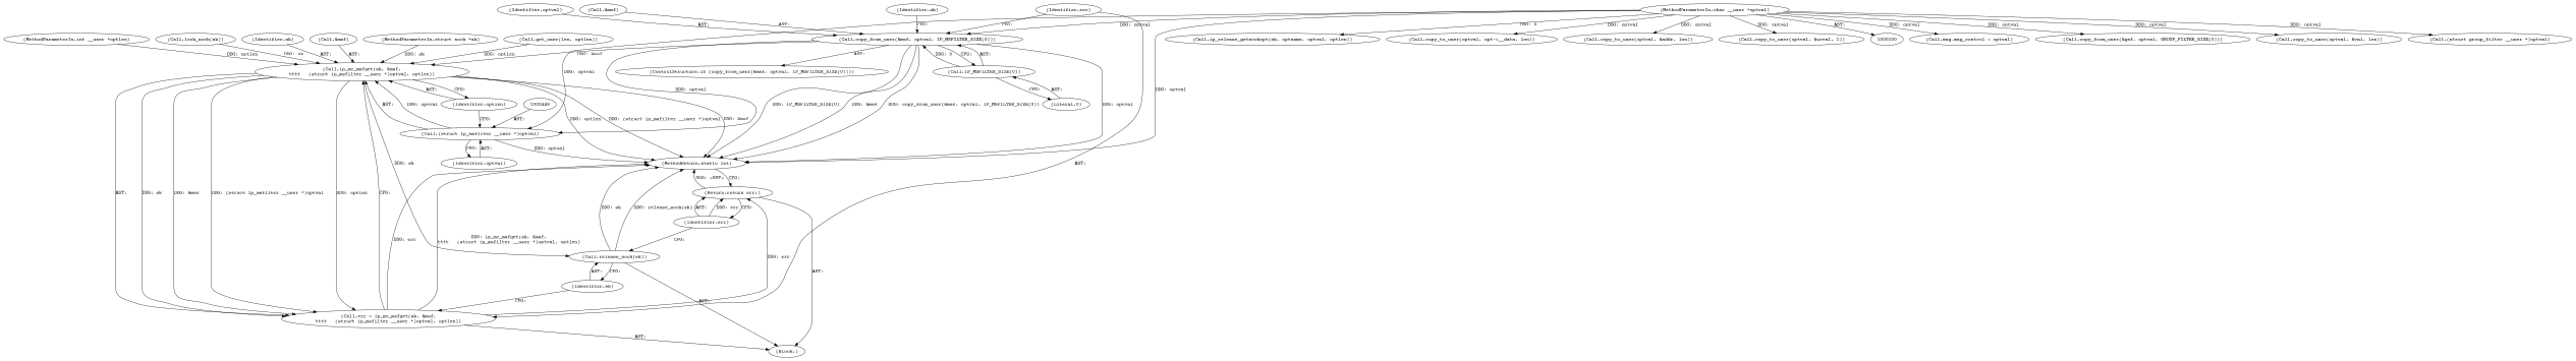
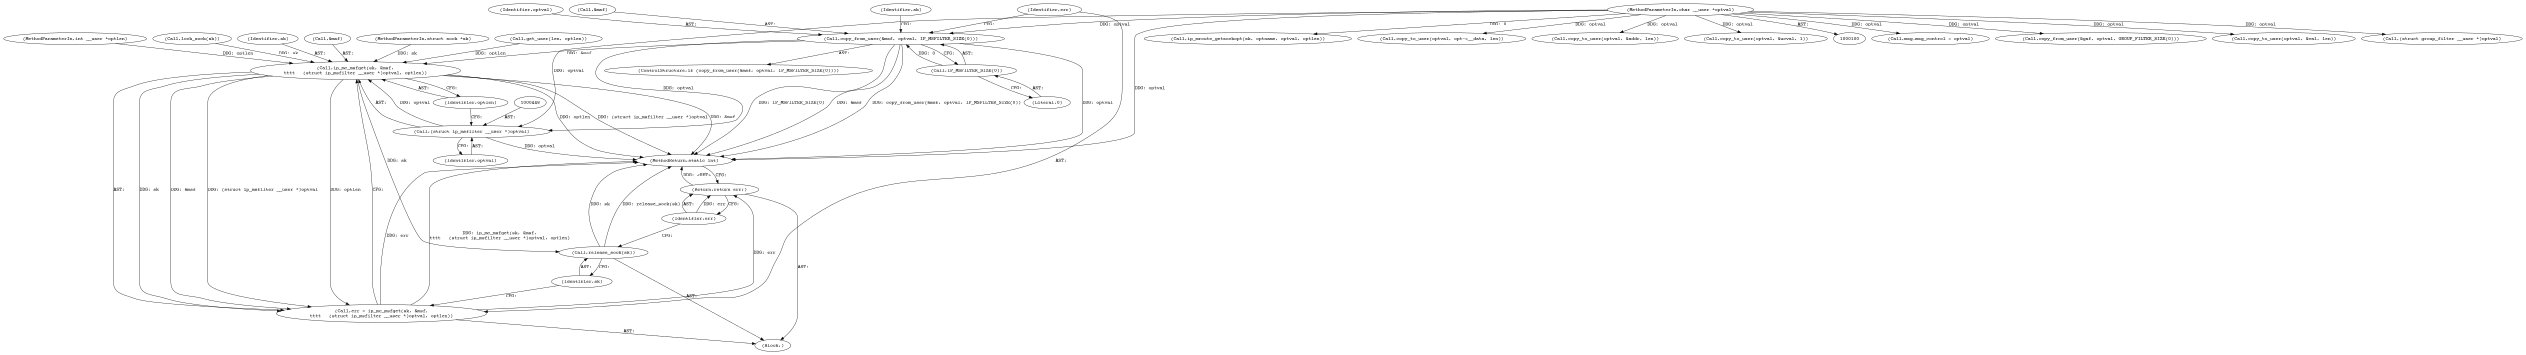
  digraph {
    fontname="Courier Prime"
    node [fontname="Courier Prime"]
    edge [fontname="Courier Prime"]
    n1 [label="(Call,copy_from_user(&msf, optval, IP_MSFILTER_SIZE(0)))"]
    n2 [label="(Call,IP_MSFILTER_SIZE(0))"]
    n3 [label="(Call,ip_mc_msfget(sk, &msf,\n\t\t\t\t   (struct ip_msfilter __user *)optval, optlen))"]
    n4 [label="(Call,(struct ip_msfilter __user *)optval)"]
    n5 [label="(MethodReturn,static int)"]
    n6 [label="(ControlStructure,if (copy_from_user(&msf, optval, IP_MSFILTER_SIZE(0))))"]
    n7 [label="(Literal,0)"]
    n8 [label="(Call,err = ip_mc_msfget(sk, &msf,\n\t\t\t\t   (struct ip_msfilter __user *)optval, optlen))"]
    n9 [label="(Call,release_sock(sk))"]
    n10 [label="(Identifier,optlen)"]
    n11 [label="(Identifier,optval)"]
    n12 [label="(Return,return err;)"]
    n13 [label="(MethodParameterIn,char __user *optval)"]
    n14 [label="(Call,msg.msg_control = optval)"]
    n15 [label="(Call,copy_from_user(&gsf, optval, GROUP_FILTER_SIZE(0)))"]
    n16 [label="(Call,copy_to_user(optval, &val, len))"]
    n17 [label="(Call,(struct group_filter __user *)optval)"]
-   n18 [label="(Call,ip_release_getsockopt(sk, optname, optval, optlen))"]
+   n18 [label="(Call,ip_mroute_getsockopt(sk, optname, optval, optlen))"]
    n19 [label="(Call,copy_to_user(optval, opt->__data, len))"]
    n20 [label="(Call,copy_to_user(optval, &addr, len))"]
    n21 [label="(Call,copy_to_user(optval, &ucval, 1))"]
    1000100
    n23 [label="(Block,)"]
    n24 [label="(Identifier,sk)"]
    n25 [label="(Identifier,err)"]
    n26 [label="(Identifier,sk)"]
    n27 [label="(Identifier,sk)"]
    n28 [label="(Call,&msf)"]
    n29 [label="(Identifier,optval)"]
    n30 [label="(MethodParameterIn,struct sock *sk)"]
    n31 [label="(Call,get_user(len, optlen))"]
    n32 [label="(Call,&msf)"]
    n33 [label="(MethodParameterIn,int __user *optlen)"]
    n34 [label="(Identifier,err)"]
    n35 [label="(Call,lock_sock(sk))"]
    1000448
    n1 -> n2 [label="CFG: "]
    n1 -> n3 [label="DDG: &msf"]
    n1 -> n4 [label="DDG: optval"]
    n1 -> n5 [label="DDG: optval"]
    n1 -> n5 [label="DDG: IP_MSFILTER_SIZE(0)"]
    n1 -> n5 [label="DDG: &msf"]
    n1 -> n5 [label="DDG: copy_from_user(&msf, optval, IP_MSFILTER_SIZE(0))"]
    n1 -> n6 [label="AST: "]
    n2 -> n1 [label="AST: "]
    n2 -> n1 [label="DDG: 0"]
    n2 -> n7 [label="CFG: "]
    n3 -> n5 [label="DDG: optlen"]
    n3 -> n5 [label="DDG: (struct ip_msfilter __user *)optval"]
    n3 -> n5 [label="DDG: &msf"]
    n3 -> n8 [label="AST: "]
    n3 -> n8 [label="DDG: sk"]
    n3 -> n8 [label="DDG: &msf"]
    n3 -> n8 [label="DDG: (struct ip_msfilter __user *)optval"]
    n3 -> n8 [label="DDG: optlen"]
    n3 -> n9 [label="DDG: sk"]
    n3 -> n10 [label="CFG: "]
    n4 -> n3 [label="AST: "]
    n4 -> n3 [label="DDG: optval"]
    n4 -> n5 [label="DDG: optval"]
    n4 -> n11 [label="CFG: "]
    n5 -> n12 [label="CFG: "]
    n7 -> n2 [label="AST: "]
    n8 -> n3 [label="CFG: "]
    n8 -> n5 [label="DDG: err"]
    n8 -> n5 [label="DDG: ip_mc_msfget(sk, &msf,\n\t\t\t\t   (struct ip_msfilter __user *)optval, optlen)"]
    n8 -> n12 [label="DDG: err"]
    n8 -> n23 [label="AST: "]
    n9 -> n5 [label="DDG: sk"]
    n9 -> n5 [label="DDG: release_sock(sk)"]
    n9 -> n23 [label="AST: "]
    n9 -> n24 [label="CFG: "]
    n10 -> n3 [label="AST: "]
    n10 -> n4 [label="CFG: "]
    n11 -> n4 [label="AST: "]
    n12 -> n5 [label="DDG: <RET>"]
    n12 -> n23 [label="AST: "]
    n12 -> n25 [label="CFG: "]
    n13 -> n1 [label="DDG: optval"]
    n13 -> n4 [label="DDG: optval"]
    n13 -> n5 [label="DDG: optval"]
    n13 -> n14 [label="DDG: optval"]
    n13 -> n15 [label="DDG: optval"]
    n13 -> n16 [label="DDG: optval"]
    n13 -> n17 [label="DDG: optval"]
    n13 -> n18 [label="DDG: 0"]
    n13 -> n19 [label="DDG: optval"]
    n13 -> n20 [label="DDG: optval"]
    n13 -> n21 [label="DDG: optval"]
    n13 -> 1000100 [label="AST: "]
    n24 -> n8 [label="CFG: "]
    n24 -> n9 [label="AST: "]
    n25 -> n9 [label="CFG: "]
    n25 -> n12 [label="AST: "]
    n25 -> n12 [label="DDG: err"]
    n26 -> n3 [label="AST: "]
    n27 -> n1 [label="CFG: "]
    n28 -> n3 [label="AST: "]
    n29 -> n1 [label="AST: "]
    n30 -> n3 [label="DDG: sk"]
    n31 -> n3 [label="DDG: optlen"]
    n32 -> n1 [label="AST: "]
    n33 -> n3 [label="DDG: optlen"]
    n34 -> n1 [label="CFG: "]
    n34 -> n8 [label="AST: "]
    n35 -> n3 [label="DDG: sk"]
    1000448 -> n4 [label="AST: "]
  }
